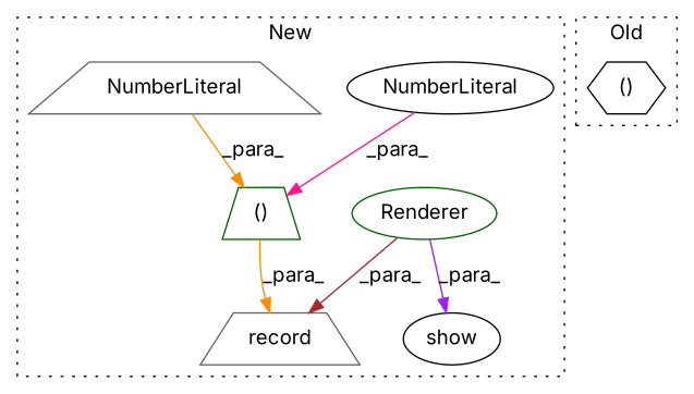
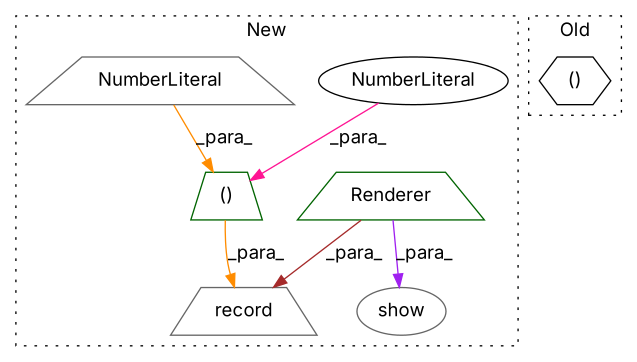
  digraph {
    fontname=Inter
    node [a=32 color=black fontname=Inter l=3 s=2616 shape=trapezium]
    edge [color=darkorange fontname=Inter]
-   n1 [color=darkgreen l=10 label=Renderer s=1958 shape=ellipse]
-   n2 [l="5,2" label=show s="2451,2486" shape=ellipse]
+   n1 [color=darkgreen l=10 label=Renderer s=1958]
+   n2 [color=gray40 l="5,2" label=show s="2451,2486" shape=ellipse]
    n3 [color=gray40 l="7,2" label=record s="2576,2635"]
    n4 [a=106 color=darkgreen l=19 label="()"]
    n5 [a=34 label=NumberLiteral shape=ellipse]
    n6 [a=34 color=gray40 label=NumberLiteral s=2632]
    n7 [a=106 l=96 label="()" s=2278 shape=hexagon]
    subgraph cluster_1 {
      label=New
      style=dotted
      n1
      n2
      n3
      n4
      n5
      n6
    }
    subgraph cluster_2 {
      label=Old
      style=dotted
      n7
    }
    n1 -> n2 [color=purple label=_para_]
    n1 -> n3 [color=brown label=_para_]
    n4 -> n3 [label=_para_]
    n5 -> n4 [color=deeppink label=_para_]
    n6 -> n4 [label=_para_]
  }
